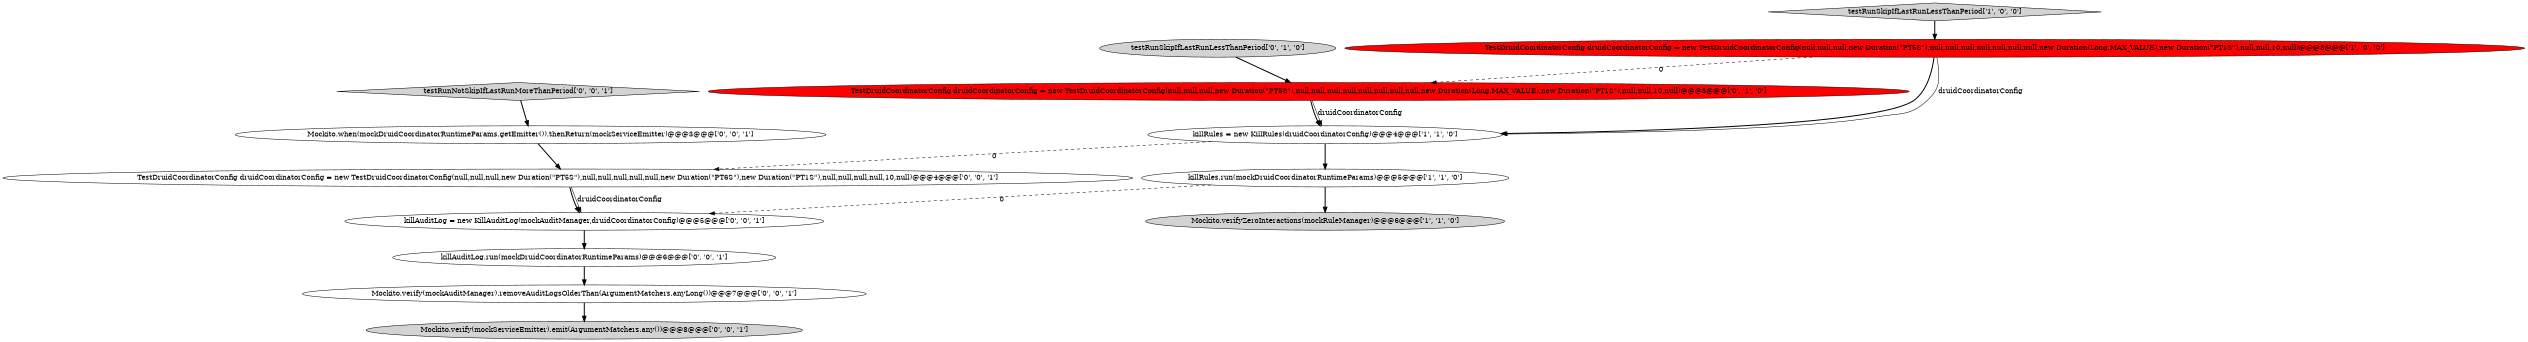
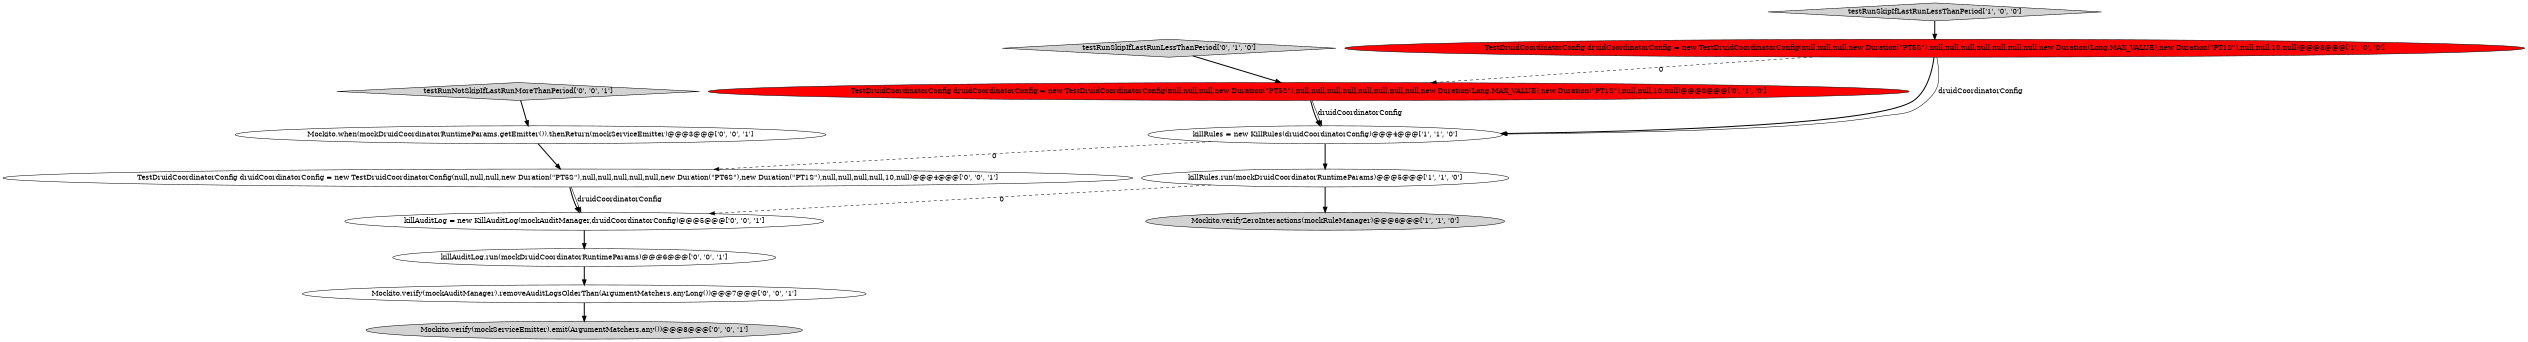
  digraph {
    node [fillcolor=white shape=ellipse style=filled]
    edge [style=bold]
    n1 [label="killAuditLog = new KillAuditLog(mockAuditManager,druidCoordinatorConfig)@@@5@@@['0', '0', '1']"]
    n2 [label="killAuditLog.run(mockDruidCoordinatorRuntimeParams)@@@6@@@['0', '0', '1']"]
    n3 [label="killRules = new KillRules(druidCoordinatorConfig)@@@4@@@['1', '1', '0']"]
    n4 [label="killRules.run(mockDruidCoordinatorRuntimeParams)@@@5@@@['1', '1', '0']"]
    n5 [label="TestDruidCoordinatorConfig druidCoordinatorConfig = new TestDruidCoordinatorConfig(null,null,null,new Duration(\"PT5S\"),null,null,null,null,null,new Duration(\"PT6S\"),new Duration(\"PT1S\"),null,null,null,null,10,null)@@@4@@@['0', '0', '1']"]
    n6 [fillcolor=red label="TestDruidCoordinatorConfig druidCoordinatorConfig = new TestDruidCoordinatorConfig(null,null,null,new Duration(\"PT5S\"),null,null,null,null,null,null,null,new Duration(Long.MAX_VALUE),new Duration(\"PT1S\"),null,null,10,null)@@@3@@@['1', '0', '0']"]
    n7 [fillcolor=red label="TestDruidCoordinatorConfig druidCoordinatorConfig = new TestDruidCoordinatorConfig(null,null,null,new Duration(\"PT5S\"),null,null,null,null,null,null,null,null,new Duration(Long.MAX_VALUE),new Duration(\"PT1S\"),null,null,10,null)@@@3@@@['0', '1', '0']"]
    n8 [fillcolor=lightgray label="testRunNotSkipIfLastRunMoreThanPeriod['0', '0', '1']" shape=diamond]
    n9 [label="Mockito.when(mockDruidCoordinatorRuntimeParams.getEmitter()).thenReturn(mockServiceEmitter)@@@3@@@['0', '0', '1']"]
    n10 [fillcolor=lightgray label="Mockito.verifyZeroInteractions(mockRuleManager)@@@6@@@['1', '1', '0']"]
-   n11 [fillcolor=lightgray label="testRunSkipIfLastRunLessThanPeriod['0', '1', '0']"]
+   n11 [fillcolor=lightgray label="testRunSkipIfLastRunLessThanPeriod['0', '1', '0']" shape=diamond]
    n12 [label="Mockito.verify(mockAuditManager).removeAuditLogsOlderThan(ArgumentMatchers.anyLong())@@@7@@@['0', '0', '1']"]
    n13 [fillcolor=lightgray label="Mockito.verify(mockServiceEmitter).emit(ArgumentMatchers.any())@@@8@@@['0', '0', '1']"]
    n14 [fillcolor=lightgray label="testRunSkipIfLastRunLessThanPeriod['1', '0', '0']" shape=diamond]
    n1 -> n2
    n2 -> n12
    n3 -> n4
    n3 -> n5 [label=0 style=dashed]
    n4 -> n1 [label=0 style=dashed]
    n4 -> n10
    n5 -> n1
    n5 -> n1 [label=druidCoordinatorConfig style=solid]
    n6 -> n3
    n6 -> n3 [label=druidCoordinatorConfig style=solid]
    n6 -> n7 [label=0 style=dashed]
    n7 -> n3
    n7 -> n3 [label=druidCoordinatorConfig style=solid]
    n8 -> n9
    n9 -> n5
    n11 -> n7
    n12 -> n13
    n14 -> n6
  }
